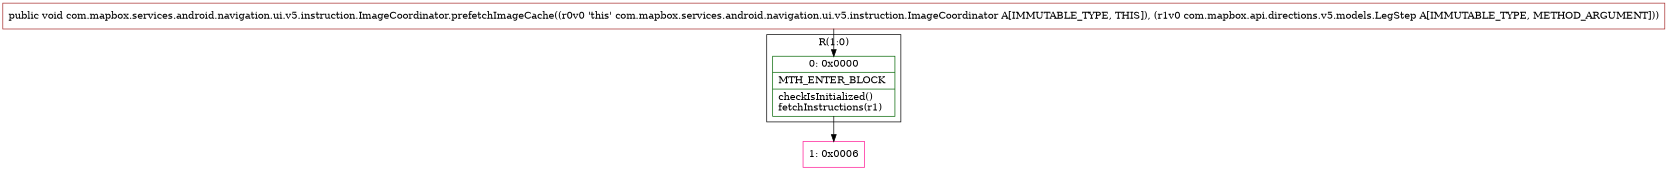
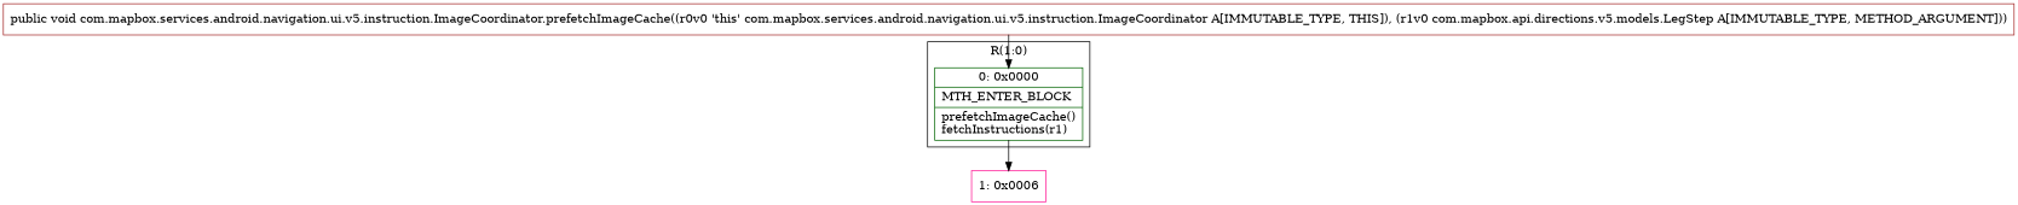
  digraph {
    node [shape=record]
    edge [color=black]
-   n1 [color=darkgreen label="{0\:\ 0x0000|MTH_ENTER_BLOCK\l|checkIsInitialized()\lfetchInstructions(r1)\l}"]
+   n1 [color=darkgreen label="{0\:\ 0x0000|MTH_ENTER_BLOCK\l|prefetchImageCache()\lfetchInstructions(r1)\l}"]
    n2 [color=deeppink label="{1\:\ 0x0006}"]
    n3 [label="{public void com.mapbox.services.android.navigation.ui.v5.instruction.ImageCoordinator.prefetchImageCache((r0v0 'this' com.mapbox.services.android.navigation.ui.v5.instruction.ImageCoordinator A[IMMUTABLE_TYPE, THIS]), (r1v0 com.mapbox.api.directions.v5.models.LegStep A[IMMUTABLE_TYPE, METHOD_ARGUMENT])) }" color=brown]
    subgraph cluster_1 {
      label="R(1:0)"
      n1
    }
    n1 -> n2
    n3 -> n1
  }
